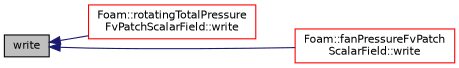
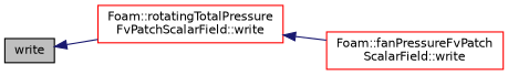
  digraph {
    rankdir=LR
    node [color=red fontname=Helvetica fontsize=10 shape=record]
    edge [color=midnightblue dir=back fontname=Helvetica fontsize=10 labelfontname=Helvetica labelfontsize=10 style=solid]
    n1 [color=black fillcolor=grey75 fontcolor=black height=0.2 label=write style=filled width=0.4]
    n2 [height=0.2 label="Foam::rotatingTotalPressure\lFvPatchScalarField::write" width=0.4]
    n3 [height=0.2 label="Foam::fanPressureFvPatch\lScalarField::write" width=0.4]
    n1 -> n2
-   n1 -> n3
+   n2 -> n3
  }
